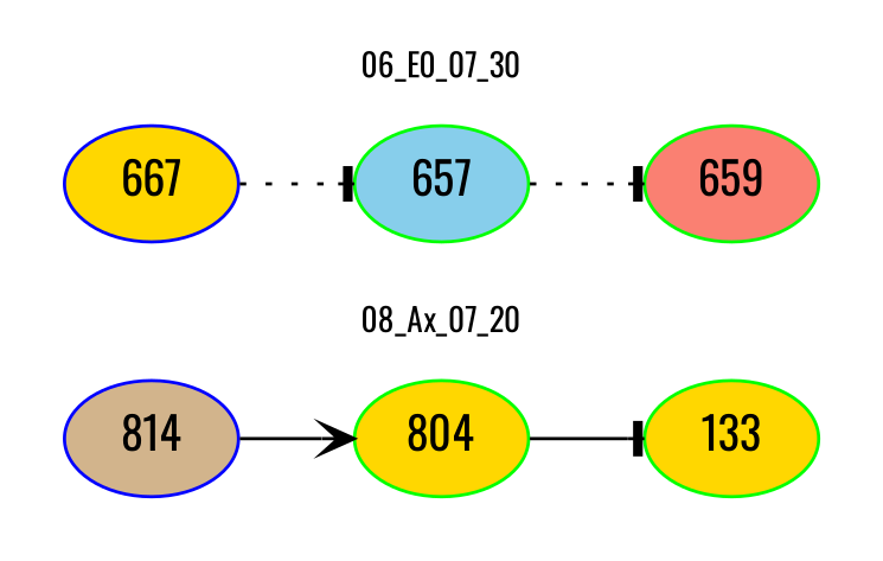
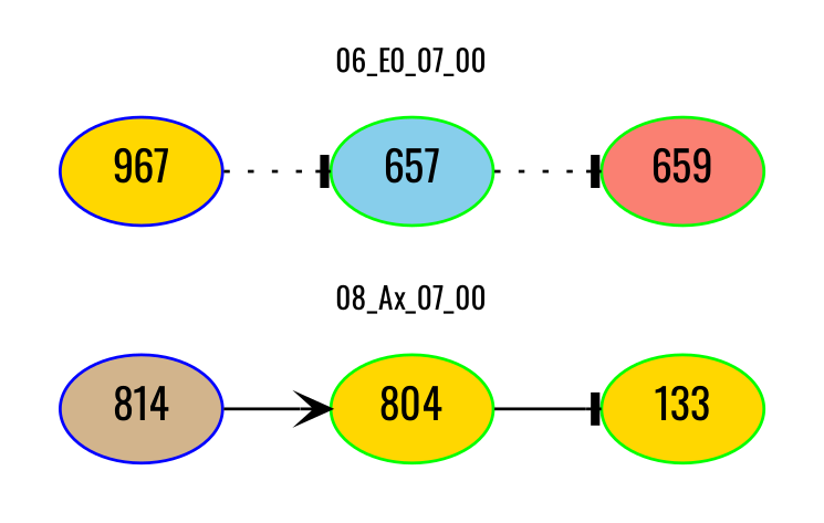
  digraph {
    fontname=Oswald
    rankdir=LR
    node [color=green fillcolor=gold fontname=Oswald style=filled]
    edge [arrowhead=tee color=black fontname=Oswald style=solid]
    n1 [color=blue fillcolor=tan label=814]
    n2 [label=804]
    n3 [label=133]
-   n4 [color=blue label=667]
+   n4 [color=blue label=967]
    n5 [fillcolor=skyblue label=657]
    n6 [fillcolor=salmon label=659]
    subgraph cluster_1 {
      color=white
      fontsize=10
-     label="08_Ax_07_20"
+     label="08_Ax_07_00"
      n1
      n2
      n3
    }
    subgraph cluster_2 {
      color=white
      fontsize=10
-     label="06_E0_07_30"
+     label="06_E0_07_00"
      n4
      n5
      n6
    }
    n1 -> n2 [arrowhead=vee]
    n2 -> n3
    n4 -> n5 [style=dotted]
    n5 -> n6 [style=dotted]
  }
